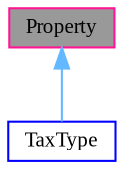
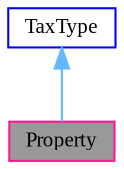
  digraph {
    fontname="Liberation Serif"
    node [fontname="Liberation Serif" fontsize=10 shape=box style=filled]
    n1 [color=deeppink fillcolor=grey60 fontcolor=black height=0.2 label=Property width=0.4]
    n2 [color=blue fillcolor=white height=0.2 label=TaxType width=0.4]
-   n1 -> n2 [color=steelblue1 dir=back fontname="Liberation Serif" fontsize=10 labelfontname=Helvetica labelfontsize=10 style=solid]
+   n2 -> n1 [color=steelblue1 dir=back fontname="Liberation Serif" fontsize=10 labelfontname=Helvetica labelfontsize=10 style=solid]
  }
